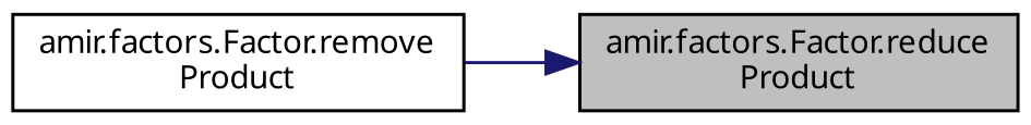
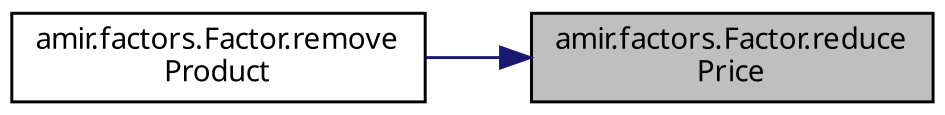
  digraph {
    rankdir=RL
    node [color=black fontname="FreeSans.ttf" fontsize=10 shape=record style=filled]
-   n1 [fillcolor=grey75 fontcolor=black height=0.2 label="amir.factors.Factor.reduce\lProduct" width=0.4]
+   n1 [fillcolor=grey75 fontcolor=black height=0.2 label="amir.factors.Factor.reduce\lPrice" width=0.4]
    n2 [fillcolor=white height=0.2 label="amir.factors.Factor.remove\lProduct" width=0.4]
    n1 -> n2 [color=midnightblue dir=back fontname="FreeSans.ttf" fontsize=10 labelfontname="FreeSans.ttf" labelfontsize=10 style=solid]
  }
